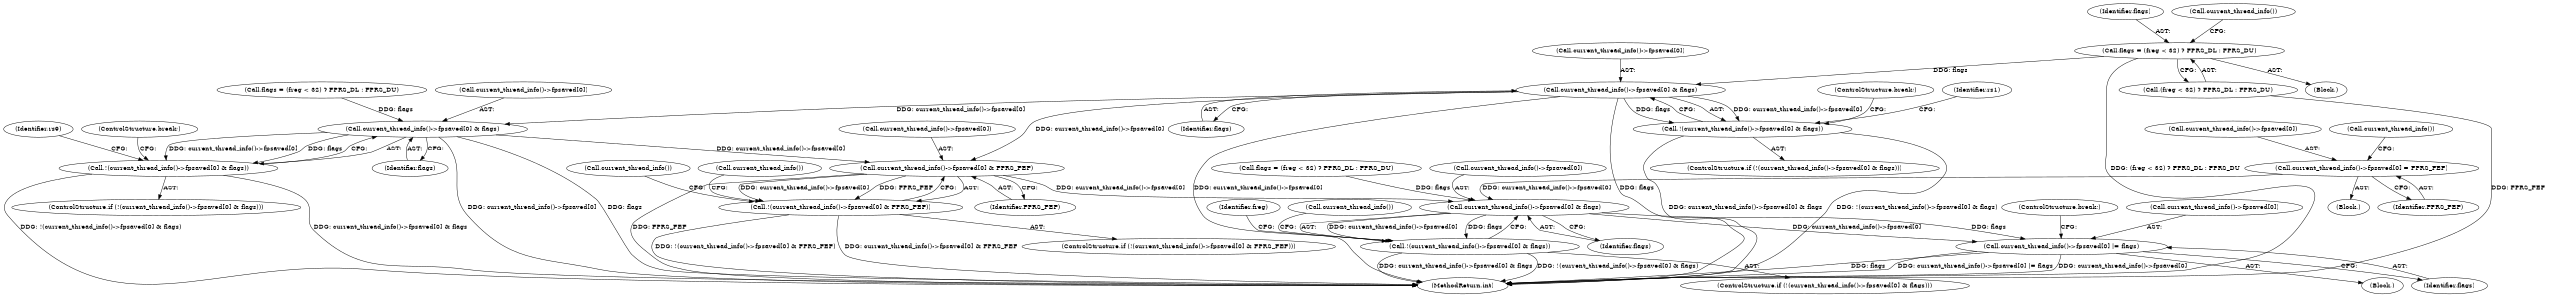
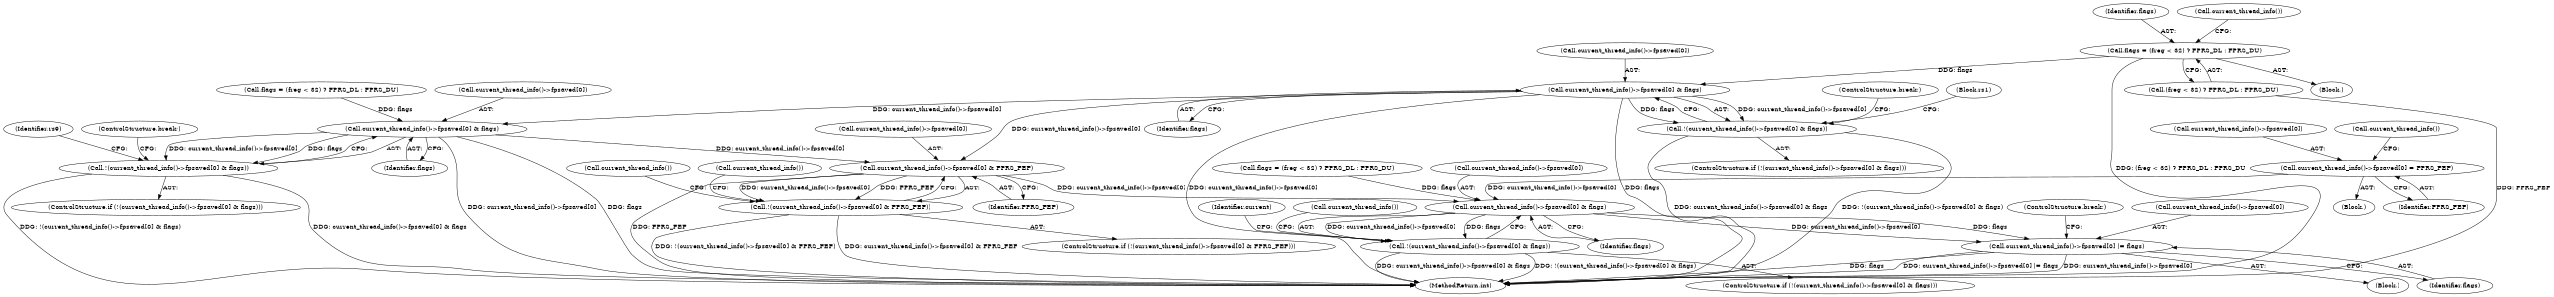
  digraph {
    n1 [label="(Call,current_thread_info()->fpsaved[0] & flags)"]
    n2 [label="(Call,!(current_thread_info()->fpsaved[0] & flags))"]
    n3 [label="(Call,current_thread_info()->fpsaved[0] & flags)"]
    n4 [label="(Call,current_thread_info()->fpsaved[0] & FPRS_FEF)"]
    n5 [label="(MethodReturn,int)"]
    n6 [label="(Identifier,flags)"]
    n7 [label="(ControlStructure,if (!(current_thread_info()->fpsaved[0] & flags)))"]
    n8 [label="(Call,!(current_thread_info()->fpsaved[0] & flags))"]
    n9 [label="(Identifier,flags)"]
    n10 [label="(Call,!(current_thread_info()->fpsaved[0] & FPRS_FEF))"]
    n11 [label="(Call,current_thread_info()->fpsaved[0] & flags)"]
    n12 [label="(Identifier,FPRS_FEF)"]
    n13 [label="(Call,flags = (freg < 32) ? FPRS_DL : FPRS_DU)"]
    n14 [label="(Block,)"]
    n15 [label="(Call,(freg < 32) ? FPRS_DL : FPRS_DU)"]
    n16 [label="(ControlStructure,if (!(current_thread_info()->fpsaved[0] & flags)))"]
    n17 [label="(ControlStructure,if (!(current_thread_info()->fpsaved[0] & FPRS_FEF)))"]
    n18 [label="(Call,current_thread_info()->fpsaved[0] = FPRS_FEF)"]
    n19 [label="(Identifier,FPRS_FEF)"]
    n20 [label="(Block,)"]
    n21 [label="(Call,!(current_thread_info()->fpsaved[0] & flags))"]
    n22 [label="(Call,current_thread_info()->fpsaved[0] |= flags)"]
    n23 [label="(Identifier,flags)"]
    n24 [label="(ControlStructure,if (!(current_thread_info()->fpsaved[0] & flags)))"]
    n25 [label="(Block,)"]
    n26 [label="(Identifier,flags)"]
    n27 [label="(Call,current_thread_info()->fpsaved[0])"]
    n28 [label="(ControlStructure,break;)"]
-   n29 [label="(Identifier,freg)"]
+   n29 [label="(Identifier,current)"]
    n30 [label="(Call,current_thread_info())"]
    n31 [label="(Call,current_thread_info())"]
    n32 [label="(Call,current_thread_info()->fpsaved[0])"]
    n33 [label="(Call,current_thread_info()->fpsaved[0])"]
-   n34 [label="(Identifier,rs1)"]
+   n34 [label="(Block,rs1)"]
    n35 [label="(Identifier,flags)"]
    n36 [label="(Call,flags = (freg < 32) ? FPRS_DL : FPRS_DU)"]
    n37 [label="(Call,current_thread_info())"]
    n38 [label="(Call,flags = (freg < 32) ? FPRS_DL : FPRS_DU)"]
    n39 [label="(Identifier,rs9)"]
    n40 [label="(Call,current_thread_info()->fpsaved[0])"]
    n41 [label="(Call,current_thread_info()->fpsaved[0])"]
    n42 [label="(Call,current_thread_info())"]
    n43 [label="(Call,current_thread_info())"]
    n44 [label="(ControlStructure,break;)"]
    n45 [label="(Call,current_thread_info()->fpsaved[0])"]
    n46 [label="(ControlStructure,break;)"]
    n1 -> n2 [label="AST: "]
    n1 -> n2 [label="DDG: current_thread_info()->fpsaved[0]"]
    n1 -> n2 [label="DDG: flags"]
    n1 -> n3 [label="DDG: current_thread_info()->fpsaved[0]"]
    n1 -> n4 [label="DDG: current_thread_info()->fpsaved[0]"]
    n1 -> n5 [label="DDG: current_thread_info()->fpsaved[0]"]
    n1 -> n5 [label="DDG: flags"]
    n1 -> n6 [label="CFG: "]
    n2 -> n1 [label="CFG: "]
    n2 -> n5 [label="DDG: current_thread_info()->fpsaved[0] & flags"]
    n2 -> n5 [label="DDG: !(current_thread_info()->fpsaved[0] & flags)"]
    n2 -> n7 [label="AST: "]
    n3 -> n4 [label="DDG: current_thread_info()->fpsaved[0]"]
    n3 -> n5 [label="DDG: current_thread_info()->fpsaved[0]"]
    n3 -> n5 [label="DDG: flags"]
    n3 -> n8 [label="AST: "]
    n3 -> n8 [label="DDG: current_thread_info()->fpsaved[0]"]
    n3 -> n8 [label="DDG: flags"]
    n3 -> n9 [label="CFG: "]
    n4 -> n5 [label="DDG: FPRS_FEF"]
    n4 -> n10 [label="AST: "]
    n4 -> n10 [label="DDG: current_thread_info()->fpsaved[0]"]
    n4 -> n10 [label="DDG: FPRS_FEF"]
    n4 -> n11 [label="DDG: current_thread_info()->fpsaved[0]"]
    n4 -> n12 [label="CFG: "]
    n6 -> n1 [label="AST: "]
    n8 -> n3 [label="CFG: "]
    n8 -> n5 [label="DDG: current_thread_info()->fpsaved[0] & flags"]
    n8 -> n5 [label="DDG: !(current_thread_info()->fpsaved[0] & flags)"]
    n8 -> n16 [label="AST: "]
    n9 -> n3 [label="AST: "]
    n10 -> n4 [label="CFG: "]
    n10 -> n5 [label="DDG: current_thread_info()->fpsaved[0] & FPRS_FEF"]
    n10 -> n5 [label="DDG: !(current_thread_info()->fpsaved[0] & FPRS_FEF)"]
    n10 -> n17 [label="AST: "]
    n11 -> n21 [label="AST: "]
    n11 -> n21 [label="DDG: current_thread_info()->fpsaved[0]"]
    n11 -> n21 [label="DDG: flags"]
    n11 -> n22 [label="DDG: current_thread_info()->fpsaved[0]"]
    n11 -> n22 [label="DDG: flags"]
    n11 -> n23 [label="CFG: "]
    n12 -> n4 [label="AST: "]
    n13 -> n1 [label="DDG: flags"]
    n13 -> n5 [label="DDG: (freg < 32) ? FPRS_DL : FPRS_DU"]
    n13 -> n14 [label="AST: "]
    n13 -> n15 [label="CFG: "]
    n15 -> n5 [label="DDG: FPRS_FEF"]
    n15 -> n13 [label="AST: "]
    n18 -> n11 [label="DDG: current_thread_info()->fpsaved[0]"]
    n18 -> n19 [label="CFG: "]
    n18 -> n20 [label="AST: "]
    n19 -> n18 [label="AST: "]
    n21 -> n5 [label="DDG: !(current_thread_info()->fpsaved[0] & flags)"]
    n21 -> n5 [label="DDG: current_thread_info()->fpsaved[0] & flags"]
    n21 -> n11 [label="CFG: "]
    n21 -> n24 [label="AST: "]
    n22 -> n5 [label="DDG: current_thread_info()->fpsaved[0] |= flags"]
    n22 -> n5 [label="DDG: current_thread_info()->fpsaved[0]"]
    n22 -> n5 [label="DDG: flags"]
    n22 -> n25 [label="AST: "]
    n22 -> n26 [label="CFG: "]
    n23 -> n11 [label="AST: "]
    n26 -> n22 [label="AST: "]
    n27 -> n18 [label="AST: "]
    n28 -> n2 [label="CFG: "]
    n29 -> n21 [label="CFG: "]
    n30 -> n10 [label="CFG: "]
    n31 -> n18 [label="CFG: "]
    n32 -> n3 [label="AST: "]
    n33 -> n4 [label="AST: "]
    n34 -> n2 [label="CFG: "]
    n35 -> n13 [label="AST: "]
    n36 -> n3 [label="DDG: flags"]
    n37 -> n10 [label="CFG: "]
    n38 -> n11 [label="DDG: flags"]
    n39 -> n8 [label="CFG: "]
    n40 -> n11 [label="AST: "]
    n41 -> n1 [label="AST: "]
    n42 -> n21 [label="CFG: "]
    n43 -> n13 [label="CFG: "]
    n44 -> n22 [label="CFG: "]
    n45 -> n22 [label="AST: "]
    n46 -> n8 [label="CFG: "]
  }
